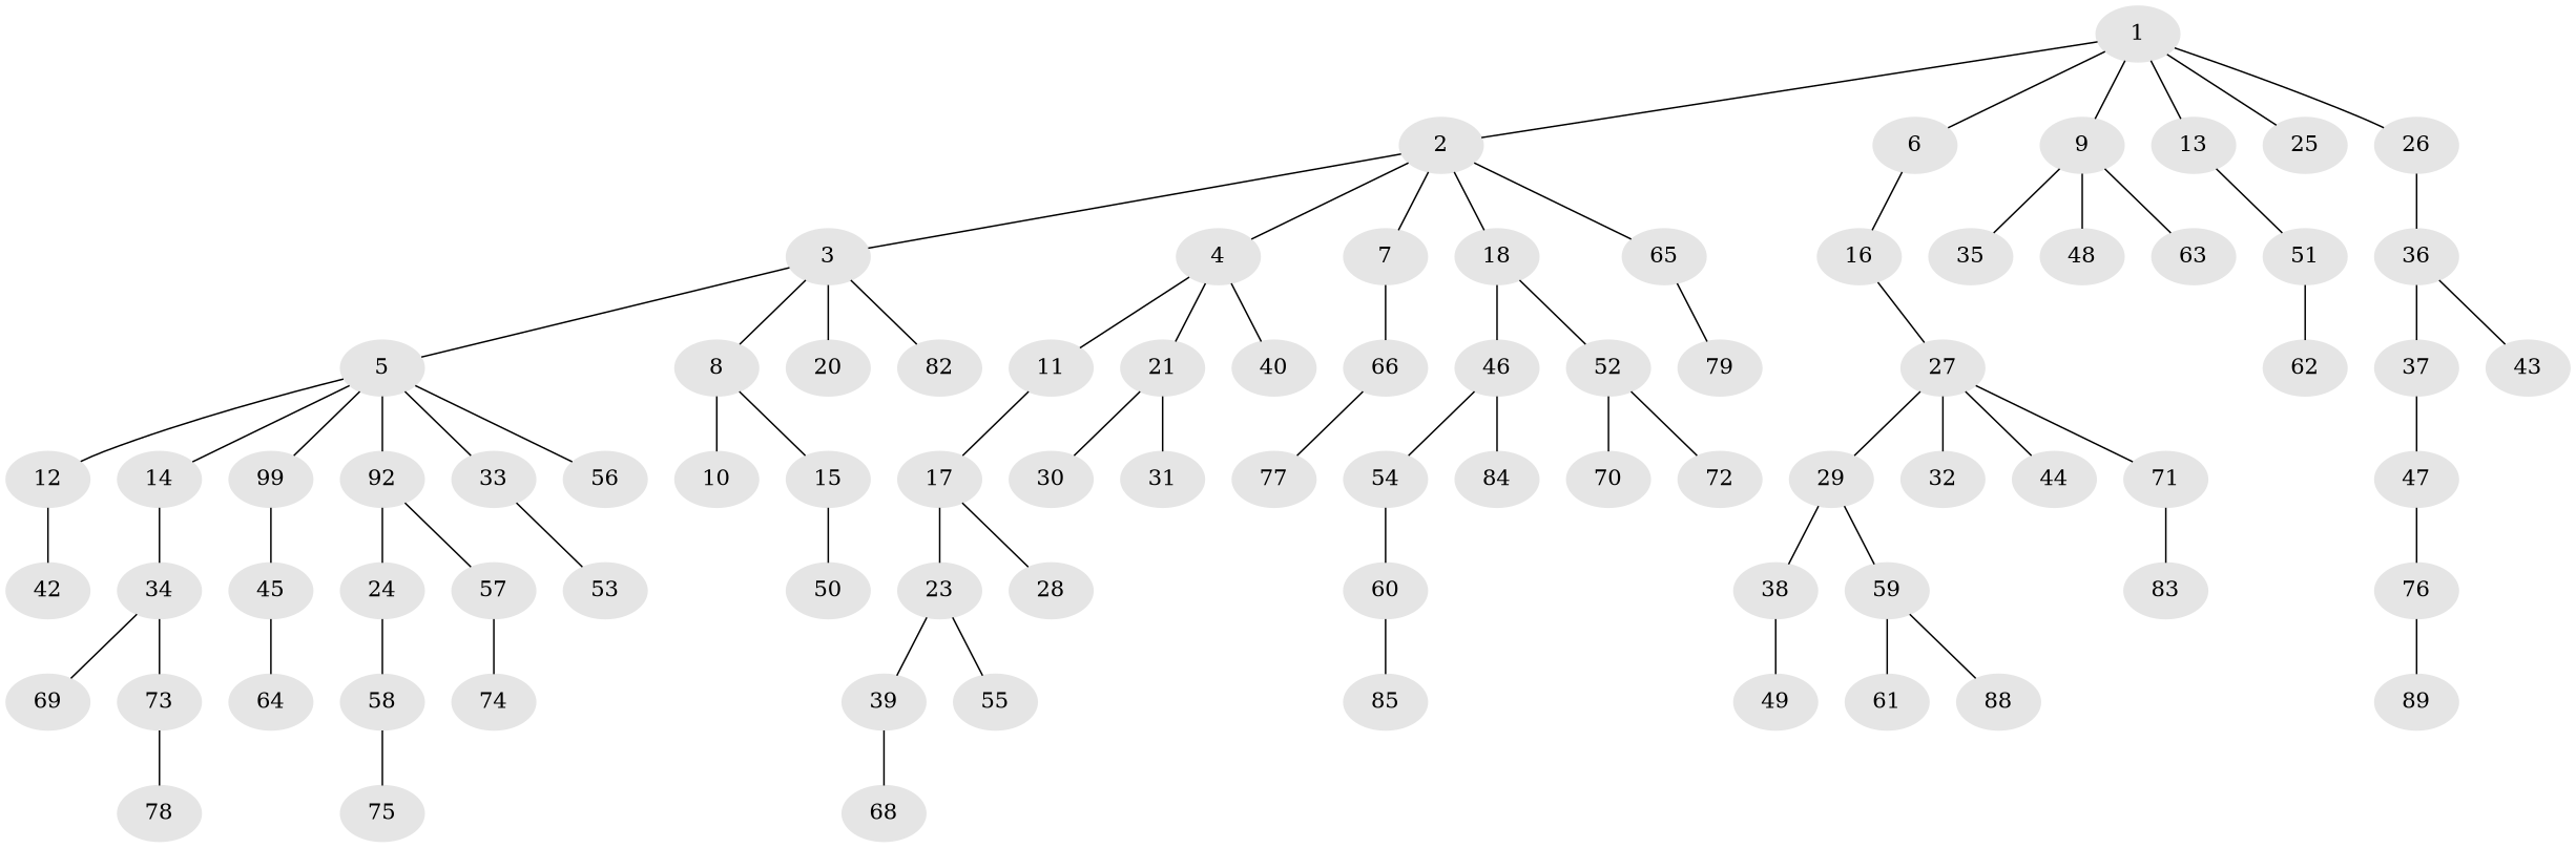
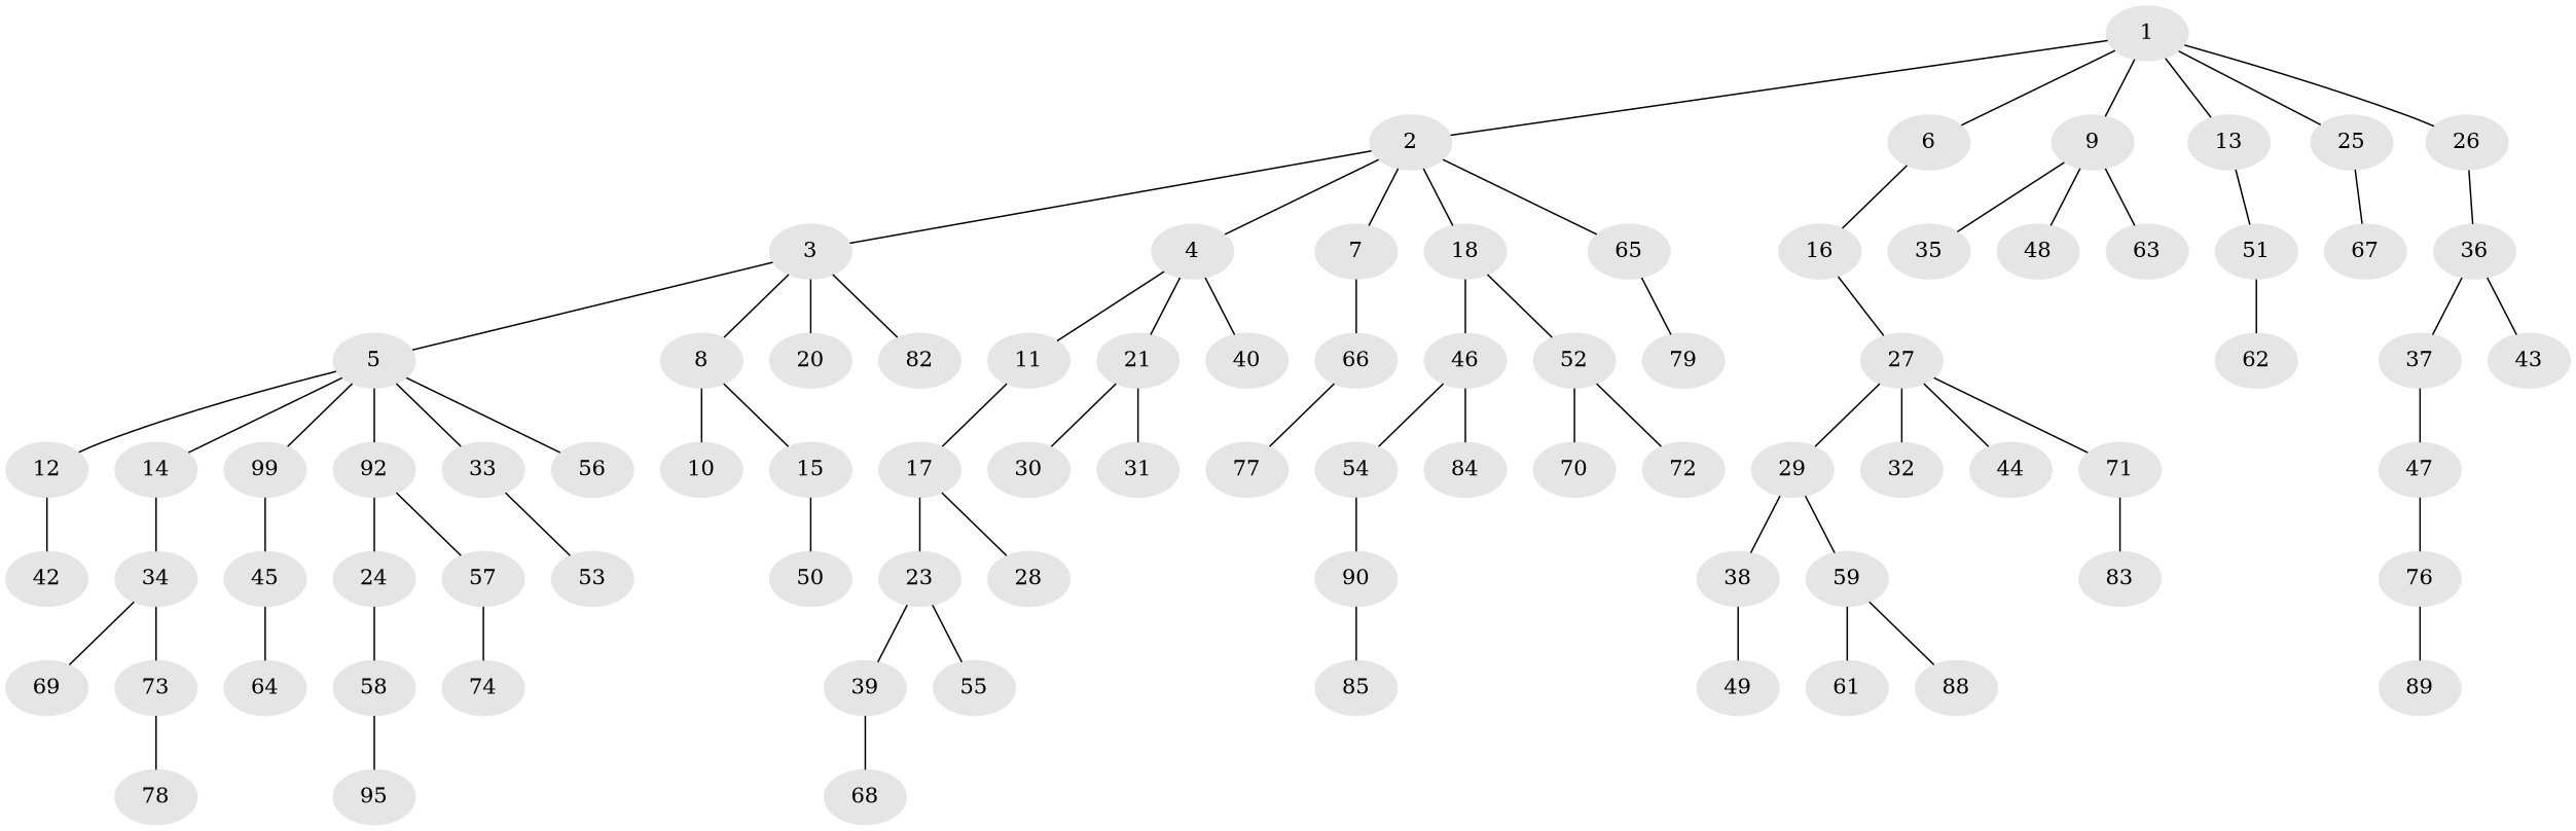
  graph {
    node [color=gray90 style=filled]
    1
    2
    6
    9
    13
    25
    26
    3
    4
    7
    18
    65
    16
    35
    48
    63
    51
+   67
    36
    5
    8
    20
    82
    11
    21
    40
    66
    46
    52
    79
    77
    12
    14
    n34 [label=99]
    n35 [label=92]
    33
    56
    10
    15
    17
    30
    31
    42
    34
    45
    24
    57
    53
    27
    50
    23
    28
    62
    69
    73
    29
    32
    44
    71
    39
    55
    54
    84
    70
    72
    64
    58
    74
    68
-   75
+   75 [label=95]
    37
    43
    38
    59
    83
    49
    61
    n78 [label=88]
    78
    47
    76
-   60
+   60 [label=90]
    n83 [label=89]
    85
    1 -- 2
    1 -- 6
    1 -- 9
    1 -- 13
    1 -- 25
    1 -- 26
    2 -- 3
    2 -- 4
    2 -- 7
    2 -- 18
    2 -- 65
    6 -- 16
    9 -- 35
    9 -- 48
    9 -- 63
    13 -- 51
+   25 -- 67
    26 -- 36
    3 -- 5
    3 -- 8
    3 -- 20
    3 -- 82
    4 -- 11
    4 -- 21
    4 -- 40
    7 -- 66
    18 -- 46
    18 -- 52
    65 -- 79
    16 -- 27
    51 -- 62
    36 -- 37
    36 -- 43
    5 -- 12
    5 -- 14
    5 -- n34
    5 -- n35
    5 -- 33
    5 -- 56
    8 -- 10
    8 -- 15
    11 -- 17
    21 -- 30
    21 -- 31
    66 -- 77
    46 -- 54
    46 -- 84
    52 -- 70
    52 -- 72
    12 -- 42
    14 -- 34
    n34 -- 45
    n35 -- 24
    n35 -- 57
    33 -- 53
    15 -- 50
    17 -- 23
    17 -- 28
    34 -- 69
    34 -- 73
    45 -- 64
    24 -- 58
    57 -- 74
    27 -- 29
    27 -- 32
    27 -- 44
    27 -- 71
    23 -- 39
    23 -- 55
    73 -- 78
    29 -- 38
    29 -- 59
    71 -- 83
    39 -- 68
    54 -- 60
    58 -- 75
    37 -- 47
    38 -- 49
    59 -- 61
    59 -- n78
    47 -- 76
    76 -- n83
    60 -- 85
  }
